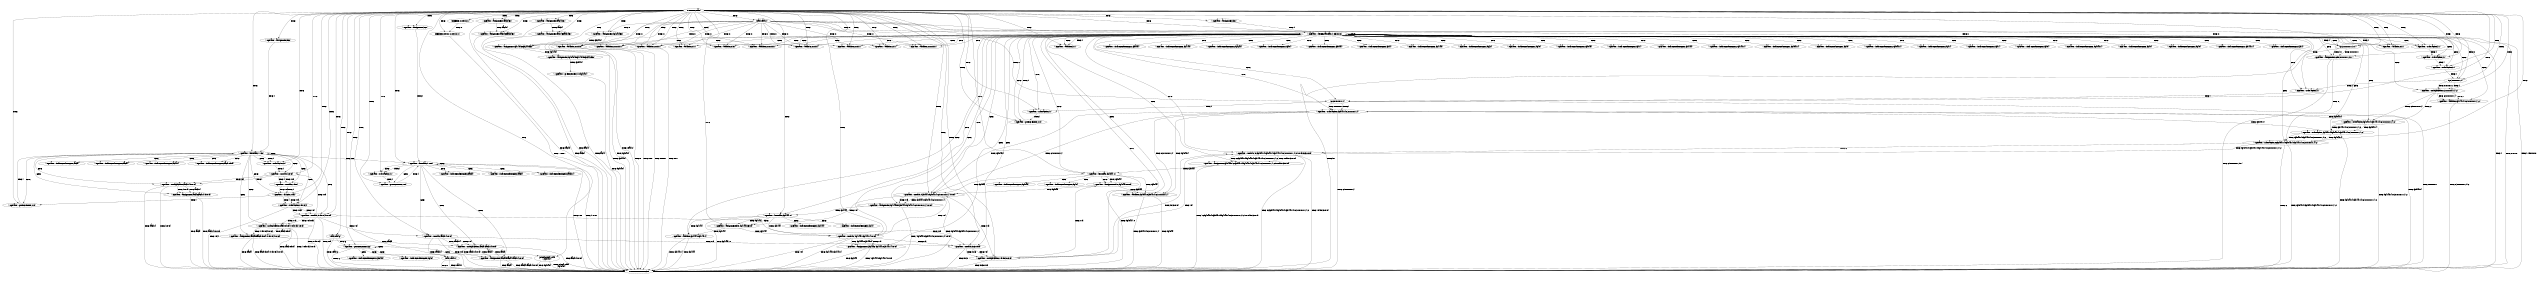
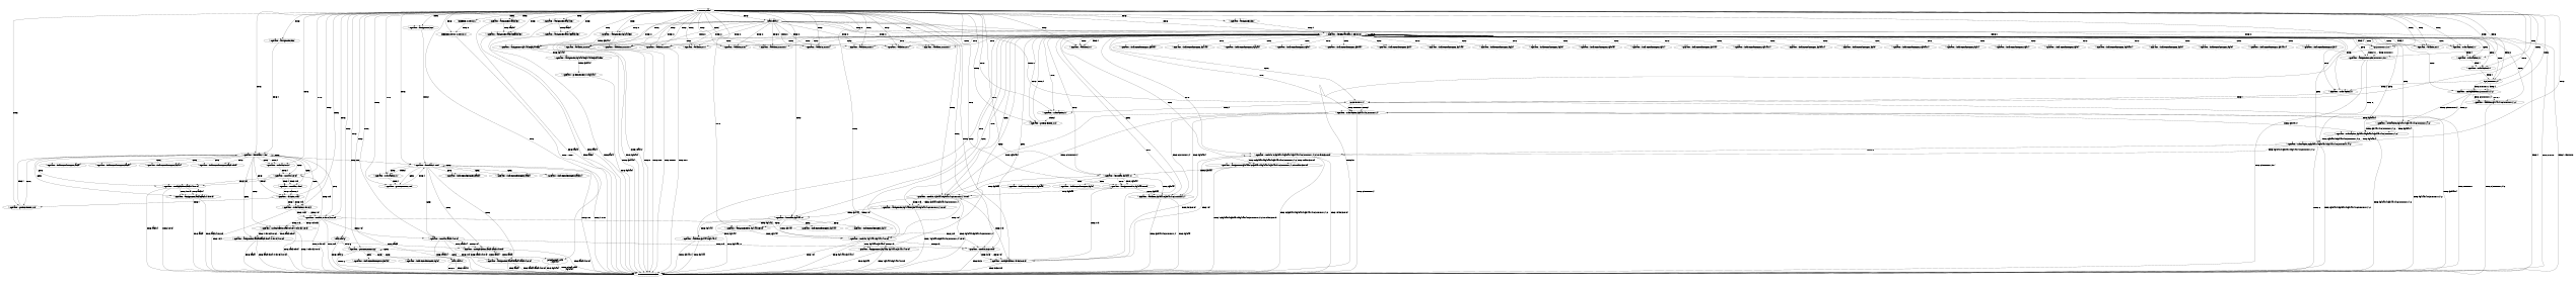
  digraph {
    n1 [label="(METHOD,main)"]
    n2 [label="(<operator>.assignment,fac[0]=ifac[0]=1)"]
    n3 [label="(<operator>.assignment,fac[1]=ifac[1]=1)"]
    n4 [label="(read,read(n))"]
    n5 [label="(read,read(q))"]
    n6 [label="(RETURN,return 0;,return 0;)"]
    n7 [label="(<operator>.assignment,i=2)"]
    n8 [label="(<operator>.lessThan,i<MN)"]
    n9 [label="(<operator>.preIncrement,++i)"]
    n10 [label="(<operator>.assignment,i=2)"]
    n11 [label="(<operator>.lessThan,i<MN)"]
    n12 [label="(<operator>.preIncrement,++i)"]
    n13 [label="(<operator>.assignment,i=1)"]
    n14 [label="(<operator>.lessEqualsThan,i<=n+n+n)"]
    n15 [label="(<operator>.preIncrement,++i)"]
    n16 [label="(<operator>.postDecrement,q--)"]
    n17 [label="(LITERAL,0,return 0;)"]
    n18 [label="(<operator>.assignment,ifac[0]=1)"]
    n19 [label="(<operator>.assignment,ifac[1]=1)"]
    n20 [label="(<operator>.assignment,dp[1][0]=dp[2][0]=n)"]
    n21 [label="(<operator>.assignment,G=C(n+n+n+1,i+1))"]
    n22 [label="(read,read(x))"]
    n23 [label="(printf,printf(\"%lld\n\",dp[0][x]))"]
    n24 [label="(<operator>.assignment,dp[2][0]=n)"]
    n25 [label="(<operator>.addition,n+n+n)"]
    n26 [label="(<operator>.lessThan,dp[0][i]<0)"]
    n27 [label="(<operator>.assignmentPlus,dp[0][i]+=Md)"]
    n28 [label="(<operator>.lessThan,dp[1][i]<0)"]
    n29 [label="(<operator>.assignmentPlus,dp[1][i]+=Md)"]
    n30 [label="(<operator>.modulo,ifac[i-1]%Md)"]
    n31 [label="(<operator>.addition,n+n)"]
    n32 [label="(C,C(n+n+n+1,i+1))"]
    n33 [label="(<operator>.modulo,(dp[0][i]+dp[0][i-1]-C(n+n+n+1,i))%Md)"]
    n34 [label="(<operator>.modulo,(dp[1][i]+dp[1][i-1])%Md)"]
    n35 [label="(<operator>.modulo,i%Md)"]
    n36 [label="(<operator>.modulo,(Md-Md/i)%Md)"]
    n37 [label="(<operator>.addition,n+n+n+1)"]
    n38 [label="(<operator>.addition,i+1)"]
    n39 [label="(<operator>.subtraction,G-dp[0][i-1]-dp[0][i-1]-dp[1][i-1]+C(n+n+n+1,i)*2)"]
    n40 [label="(<operator>.multiplication,Md*inv3%Md)"]
    n41 [label="(<operator>.subtraction,i-1)"]
    n42 [label="(<operator>.subtraction,Md-Md/i)"]
    n43 [label="(<operator>.subtraction,i-1)"]
    n44 [label="(<operator>.addition,n+n+1)"]
    n45 [label="(<operator>.modulo,inv3%Md)"]
    n46 [label="(<operator>.division,Md/i)"]
    n47 [label="(<operator>.addition,n+1)"]
    n48 [label="(C,C(n+n+n+1,i))"]
    n49 [label="(<operator>.subtraction,i-1)"]
    n50 [label="(<operator>.subtraction,i-1)"]
    n51 [label="(<operator>.subtraction,i-1)"]
    n52 [label="(<operator>.addition,n+n+n+1)"]
    n53 [label="(<operator>.subtraction,i-1)"]
    n54 [label="(<operator>.multiplication,C(n+n+n+1,i)*2)"]
    n55 [label="(<operator>.addition,n+n+1)"]
    n56 [label="(<operator>.subtraction,i-1)"]
    n57 [label="(C,C(n+n+n+1,i))"]
    n58 [label="(<operator>.addition,n+1)"]
    n59 [label="(<operator>.addition,n+n+n+1)"]
    n60 [label="(<operator>.addition,n+n+1)"]
    n61 [label="(<operator>.addition,n+1)"]
    n62 [label="(METHOD_RETURN,int)"]
    n63 [label="(<operator>.modulo,Md%i)"]
    n64 [label="(<operator>.assignment,fac[i]=fac[i-1]*i%Md)"]
    n65 [label="(<operator>.assignment,ifac[i]=ifac[Md%i]*(Md-Md/i)%Md)"]
    n66 [label="(<operator>.multiplication,fac[i-1]*i%Md)"]
    n67 [label="(<operator>.multiplication,ifac[Md%i]*(Md-Md/i)%Md)"]
    n68 [label="(<operator>.indirectIndexAccess,fac[i])"]
    n69 [label="(<operator>.indirectIndexAccess,ifac[i])"]
    n70 [label="(<operator>.indirectIndexAccess,fac[i-1])"]
    n71 [label="(<operator>.indirectIndexAccess,ifac[Md%i])"]
    n72 [label="(<operator>.assignment,ifac[i]=ifac[i]*ifac[i-1]%Md)"]
    n73 [label="(<operator>.multiplication,ifac[i]*ifac[i-1]%Md)"]
    n74 [label="(<operator>.indirectIndexAccess,ifac[i])"]
    n75 [label="(<operator>.indirectIndexAccess,ifac[i])"]
    n76 [label="(<operator>.indirectIndexAccess,ifac[i-1])"]
    n77 [label="(<operator>.assignment,dp[0][i]=(G-dp[0][i-1]-dp[0][i-1]-dp[1][i-1]+C(n+n+n+1,i)*2)%Md*inv3%Md)"]
    n78 [label="(<operator>.assignment,dp[1][i]=(dp[0][i]+dp[0][i-1]-C(n+n+n+1,i))%Md)"]
    n79 [label="(<operator>.assignment,dp[2][i]=(dp[1][i]+dp[1][i-1])%Md)"]
    n80 [label="(<operator>.modulo,(G-dp[0][i-1]-dp[0][i-1]-dp[1][i-1]+C(n+n+n+1,i)*2)%Md*inv3%Md)"]
    n81 [label="(<operator>.addition,dp[0][i]+dp[0][i-1]-C(n+n+n+1,i))"]
    n82 [label="(<operator>.addition,dp[1][i]+dp[1][i-1])"]
    n83 [label="(<operator>.subtraction,dp[0][i-1]-dp[0][i-1]-dp[1][i-1]+C(n+n+n+1,i)*2)"]
    n84 [label="(<operator>.subtraction,dp[0][i-1]-C(n+n+n+1,i))"]
    n85 [label="(<operator>.subtraction,dp[0][i-1]-dp[1][i-1]+C(n+n+n+1,i)*2)"]
    n86 [label="(<operator>.addition,dp[1][i-1]+C(n+n+n+1,i)*2)"]
    n87 [label="(<operator>.indirectIndexAccess,dp[0][i])"]
    n88 [label="(<operator>.indirectIndexAccess,dp[1][i])"]
    n89 [label="(<operator>.indirectIndexAccess,dp[2][i])"]
    n90 [label="(<operator>.indirectIndexAccess,dp[0])"]
    n91 [label="(<operator>.indirectIndexAccess,dp[0][i])"]
    n92 [label="(<operator>.indirectIndexAccess,dp[1])"]
    n93 [label="(<operator>.indirectIndexAccess,dp[1][i])"]
    n94 [label="(<operator>.indirectIndexAccess,dp[2])"]
    n95 [label="(<operator>.indirectIndexAccess,dp[0])"]
    n96 [label="(<operator>.indirectIndexAccess,dp[0][i])"]
    n97 [label="(<operator>.indirectIndexAccess,dp[1])"]
    n98 [label="(<operator>.indirectIndexAccess,dp[1][i])"]
    n99 [label="(<operator>.indirectIndexAccess,dp[1][i-1])"]
    n100 [label="(<operator>.indirectIndexAccess,dp[0][i-1])"]
    n101 [label="(<operator>.indirectIndexAccess,dp[0])"]
    n102 [label="(<operator>.indirectIndexAccess,dp[0][i-1])"]
    n103 [label="(<operator>.indirectIndexAccess,dp[1])"]
    n104 [label="(<operator>.indirectIndexAccess,dp[1])"]
    n105 [label="(<operator>.indirectIndexAccess,dp[0])"]
    n106 [label="(<operator>.indirectIndexAccess,dp[0][i-1])"]
    n107 [label="(<operator>.indirectIndexAccess,dp[0])"]
    n108 [label="(<operator>.indirectIndexAccess,dp[0])"]
    n109 [label="(<operator>.indirectIndexAccess,dp[1][i-1])"]
    n110 [label="(<operator>.indirectIndexAccess,dp[1])"]
    n111 [label="(<operator>.indirectIndexAccess,dp[0][x])"]
    n112 [label="(<operator>.indirectIndexAccess,dp[0])"]
    n113 [label="(<operator>.assignment,dp[0][0]=dp[1][0]=dp[2][0]=n)"]
    n114 [label="(<operator>.indirectIndexAccess,dp[0][i])"]
    n115 [label="(<operator>.indirectIndexAccess,dp[0])"]
    n116 [label="(<operator>.indirectIndexAccess,dp[1][i])"]
    n117 [label="(<operator>.indirectIndexAccess,dp[1])"]
    n118 [label="(<operator>.preIncrement,++dp[0][0])"]
    n1 -> n2 [label="DDG: "]
    n1 -> n3 [label="DDG: "]
    n1 -> n4 [label="DDG: "]
    n1 -> n5 [label="DDG: "]
    n1 -> n6 [label="DDG: "]
    n1 -> n7 [label="DDG: "]
    n1 -> n8 [label="DDG: "]
    n1 -> n9 [label="DDG: "]
    n1 -> n10 [label="DDG: "]
    n1 -> n11 [label="DDG: "]
    n1 -> n12 [label="DDG: "]
    n1 -> n13 [label="DDG: "]
    n1 -> n14 [label="DDG: "]
    n1 -> n15 [label="DDG: "]
    n1 -> n16 [label="DDG: "]
    n1 -> n17 [label="DDG: "]
    n1 -> n18 [label="DDG: "]
    n1 -> n19 [label="DDG: "]
    n1 -> n20 [label="DDG: "]
    n1 -> n21 [label="DDG: "]
    n1 -> n22 [label="DDG: "]
    n1 -> n23 [label="DDG: "]
    n1 -> n24 [label="DDG: "]
    n1 -> n25 [label="DDG: "]
    n1 -> n26 [label="DDG: "]
+   n1 -> n27 [label="DDG: "]
    n1 -> n28 [label="DDG: "]
    n1 -> n29 [label="DDG: "]
    n1 -> n30 [label="DDG: "]
    n1 -> n31 [label="DDG: "]
    n1 -> n32 [label="DDG: "]
    n1 -> n33 [label="DDG: "]
    n1 -> n34 [label="DDG: "]
    n1 -> n35 [label="DDG: "]
    n1 -> n36 [label="DDG: "]
    n1 -> n37 [label="DDG: "]
    n1 -> n38 [label="DDG: "]
    n1 -> n39 [label="DDG: "]
    n1 -> n40 [label="DDG: "]
    n1 -> n41 [label="DDG: "]
    n1 -> n42 [label="DDG: "]
    n1 -> n43 [label="DDG: "]
    n1 -> n44 [label="DDG: "]
    n1 -> n45 [label="DDG: "]
    n1 -> n46 [label="DDG: "]
    n1 -> n47 [label="DDG: "]
    n1 -> n48 [label="DDG: "]
    n1 -> n49 [label="DDG: "]
    n1 -> n50 [label="DDG: "]
    n1 -> n51 [label="DDG: "]
    n1 -> n52 [label="DDG: "]
    n1 -> n53 [label="DDG: "]
    n1 -> n54 [label="DDG: "]
    n1 -> n55 [label="DDG: "]
    n1 -> n56 [label="DDG: "]
    n1 -> n57 [label="DDG: "]
    n1 -> n58 [label="DDG: "]
    n1 -> n59 [label="DDG: "]
    n1 -> n60 [label="DDG: "]
    n1 -> n61 [label="DDG: "]
    n2 -> n62 [label="DDG: fac[0]"]
    n3 -> n62 [label="DDG: fac[1]"]
    n4 -> n14 [label="DDG: n"]
    n4 -> n20 [label="DDG: n"]
    n4 -> n24 [label="DDG: n"]
    n4 -> n25 [label="DDG: n"]
    n4 -> n31 [label="DDG: n"]
    n4 -> n32 [label="DDG: n"]
    n4 -> n37 [label="DDG: n"]
    n4 -> n44 [label="DDG: n"]
    n4 -> n47 [label="DDG: n"]
    n4 -> n48 [label="DDG: n"]
    n4 -> n52 [label="DDG: n"]
    n4 -> n55 [label="DDG: n"]
    n4 -> n57 [label="DDG: n"]
    n4 -> n58 [label="DDG: n"]
    n4 -> n59 [label="DDG: n"]
    n4 -> n60 [label="DDG: n"]
    n4 -> n61 [label="DDG: n"]
    n4 -> n62 [label="DDG: read(n)"]
    n5 -> n16 [label="DDG: q"]
    n5 -> n62 [label="DDG: read(q)"]
    n6 -> n62 [label="DDG: <RET>"]
    n7 -> n8 [label="DDG: i"]
    n8 -> n8 [label="CDG: "]
    n8 -> n9 [label="CDG: "]
    n8 -> n11 [label="DDG: MN"]
    n8 -> n35 [label="CDG: "]
    n8 -> n36 [label="CDG: "]
    n8 -> n41 [label="DDG: i"]
    n8 -> n41 [label="CDG: "]
    n8 -> n42 [label="CDG: "]
    n8 -> n46 [label="CDG: "]
    n8 -> n63 [label="CDG: "]
    n8 -> n64 [label="CDG: "]
    n8 -> n65 [label="CDG: "]
    n8 -> n66 [label="CDG: "]
    n8 -> n67 [label="CDG: "]
    n8 -> n68 [label="CDG: "]
    n8 -> n69 [label="CDG: "]
    n8 -> n70 [label="CDG: "]
    n8 -> n71 [label="CDG: "]
    n9 -> n8 [label="DDG: i"]
    n10 -> n11 [label="DDG: i"]
    n11 -> n11 [label="CDG: "]
    n11 -> n12 [label="CDG: "]
    n11 -> n30 [label="CDG: "]
    n11 -> n43 [label="DDG: i"]
    n11 -> n43 [label="CDG: "]
    n11 -> n62 [label="DDG: MN"]
    n11 -> n62 [label="DDG: i<MN"]
    n11 -> n72 [label="CDG: "]
    n11 -> n73 [label="CDG: "]
    n11 -> n74 [label="CDG: "]
    n11 -> n75 [label="CDG: "]
    n11 -> n76 [label="CDG: "]
    n12 -> n11 [label="DDG: i"]
    n13 -> n14 [label="DDG: i"]
    n14 -> n14 [label="CDG: "]
    n14 -> n15 [label="CDG: "]
    n14 -> n21 [label="CDG: "]
    n14 -> n25 [label="CDG: "]
    n14 -> n26 [label="CDG: "]
    n14 -> n28 [label="CDG: "]
    n14 -> n31 [label="CDG: "]
    n14 -> n32 [label="DDG: i"]
    n14 -> n32 [label="CDG: "]
    n14 -> n33 [label="CDG: "]
    n14 -> n34 [label="CDG: "]
    n14 -> n37 [label="CDG: "]
    n14 -> n38 [label="DDG: i"]
    n14 -> n38 [label="CDG: "]
    n14 -> n39 [label="CDG: "]
    n14 -> n40 [label="CDG: "]
    n14 -> n44 [label="CDG: "]
    n14 -> n45 [label="CDG: "]
    n14 -> n47 [label="CDG: "]
    n14 -> n48 [label="CDG: "]
    n14 -> n49 [label="CDG: "]
    n14 -> n50 [label="DDG: i"]
    n14 -> n50 [label="CDG: "]
    n14 -> n51 [label="CDG: "]
    n14 -> n52 [label="CDG: "]
    n14 -> n53 [label="CDG: "]
    n14 -> n54 [label="CDG: "]
    n14 -> n55 [label="CDG: "]
    n14 -> n56 [label="CDG: "]
    n14 -> n57 [label="CDG: "]
    n14 -> n58 [label="CDG: "]
    n14 -> n59 [label="CDG: "]
    n14 -> n60 [label="CDG: "]
    n14 -> n61 [label="CDG: "]
    n14 -> n62 [label="DDG: i"]
    n14 -> n62 [label="DDG: n+n+n"]
    n14 -> n62 [label="DDG: i<=n+n+n"]
    n14 -> n77 [label="CDG: "]
    n14 -> n78 [label="CDG: "]
-   n14 -> n79 [label="CDG: "]
+   n79 -> n14 [label="CDG: "]
    n14 -> n80 [label="CDG: "]
    n14 -> n81 [label="CDG: "]
    n14 -> n82 [label="CDG: "]
    n14 -> n83 [label="CDG: "]
    n14 -> n84 [label="CDG: "]
    n14 -> n85 [label="CDG: "]
    n14 -> n86 [label="CDG: "]
    n14 -> n87 [label="CDG: "]
    n14 -> n88 [label="CDG: "]
    n14 -> n89 [label="CDG: "]
    n14 -> n90 [label="CDG: "]
    n14 -> n91 [label="CDG: "]
    n14 -> n92 [label="CDG: "]
    n14 -> n93 [label="CDG: "]
    n14 -> n94 [label="CDG: "]
    n14 -> n95 [label="CDG: "]
    n14 -> n96 [label="CDG: "]
    n14 -> n97 [label="CDG: "]
    n14 -> n98 [label="CDG: "]
    n14 -> n99 [label="CDG: "]
    n14 -> n100 [label="CDG: "]
    n14 -> n101 [label="CDG: "]
    n14 -> n102 [label="CDG: "]
    n14 -> n103 [label="CDG: "]
    n14 -> n104 [label="CDG: "]
    n14 -> n105 [label="CDG: "]
    n14 -> n106 [label="CDG: "]
    n14 -> n107 [label="CDG: "]
    n14 -> n108 [label="CDG: "]
    n14 -> n109 [label="CDG: "]
    n14 -> n110 [label="CDG: "]
    n15 -> n14 [label="DDG: i"]
    n16 -> n16 [label="CDG: "]
    n16 -> n22 [label="CDG: "]
    n16 -> n23 [label="CDG: "]
    n16 -> n62 [label="DDG: q"]
    n16 -> n111 [label="CDG: "]
    n16 -> n112 [label="CDG: "]
    n17 -> n6 [label="DDG: 0"]
    n18 -> n2 [label="DDG: ifac[0]"]
    n18 -> n62 [label="DDG: ifac[0]"]
    n19 -> n3 [label="DDG: ifac[1]"]
    n19 -> n62 [label="DDG: ifac[1]"]
    n20 -> n62 [label="DDG: dp[1][0]"]
    n20 -> n113 [label="DDG: dp[1][0]"]
    n21 -> n39 [label="DDG: G"]
    n21 -> n62 [label="DDG: C(n+n+n+1,i+1)"]
    n22 -> n62 [label="DDG: x"]
    n22 -> n62 [label="DDG: read(x)"]
    n23 -> n62 [label="DDG: dp[0][x]"]
    n23 -> n62 [label="DDG: printf(\"%lld\n\",dp[0][x])"]
    n24 -> n20 [label="DDG: dp[2][0]"]
    n24 -> n62 [label="DDG: dp[2][0]"]
    n25 -> n62 [label="DDG: n"]
    n25 -> n62 [label="DDG: n+n"]
    n26 -> n27 [label="DDG: dp[0][i]"]
    n26 -> n27 [label="CDG: "]
    n26 -> n33 [label="DDG: dp[0][i]"]
-   n26 -> n62 [label="DDG: dp[0][i]<0"]
    n26 -> n81 [label="DDG: dp[0][i]"]
    n26 -> n114 [label="CDG: "]
    n26 -> n115 [label="CDG: "]
    n27 -> n33 [label="DDG: dp[0][i]"]
    n27 -> n81 [label="DDG: dp[0][i]"]
    n28 -> n29 [label="DDG: dp[1][i]"]
    n28 -> n29 [label="CDG: "]
    n28 -> n34 [label="DDG: dp[1][i]"]
    n28 -> n62 [label="DDG: dp[1][i]<0"]
    n28 -> n82 [label="DDG: dp[1][i]"]
    n28 -> n116 [label="CDG: "]
    n28 -> n117 [label="CDG: "]
    n29 -> n34 [label="DDG: dp[1][i]"]
    n29 -> n82 [label="DDG: dp[1][i]"]
    n30 -> n45 [label="DDG: Md"]
    n30 -> n62 [label="DDG: ifac[i-1]"]
    n30 -> n62 [label="DDG: Md"]
    n30 -> n73 [label="DDG: ifac[i-1]"]
    n30 -> n73 [label="DDG: Md"]
    n32 -> n21 [label="DDG: n+n+n+1"]
    n32 -> n21 [label="DDG: i+1"]
    n32 -> n62 [label="DDG: i+1"]
    n33 -> n29 [label="DDG: Md"]
    n33 -> n34 [label="DDG: Md"]
    n33 -> n62 [label="DDG: dp[0][i]+dp[0][i-1]-C(n+n+n+1,i)"]
    n33 -> n78 [label="DDG: dp[0][i]+dp[0][i-1]-C(n+n+n+1,i)"]
    n33 -> n78 [label="DDG: Md"]
    n34 -> n45 [label="DDG: Md"]
    n34 -> n62 [label="DDG: dp[1][i]+dp[1][i-1]"]
    n34 -> n62 [label="DDG: Md"]
    n34 -> n79 [label="DDG: Md"]
    n34 -> n79 [label="DDG: dp[1][i]+dp[1][i-1]"]
    n35 -> n63 [label="DDG: Md"]
    n35 -> n63 [label="DDG: i"]
    n35 -> n66 [label="DDG: Md"]
    n35 -> n66 [label="DDG: i"]
    n36 -> n30 [label="DDG: Md"]
    n36 -> n35 [label="DDG: Md"]
    n36 -> n45 [label="DDG: Md"]
    n36 -> n62 [label="DDG: Md-Md/i"]
    n36 -> n62 [label="DDG: Md"]
    n36 -> n67 [label="DDG: Md"]
    n36 -> n67 [label="DDG: Md-Md/i"]
    n39 -> n62 [label="DDG: G"]
    n39 -> n62 [label="DDG: dp[0][i-1]-dp[0][i-1]-dp[1][i-1]+C(n+n+n+1,i)*2"]
    n39 -> n80 [label="DDG: dp[0][i-1]-dp[0][i-1]-dp[1][i-1]+C(n+n+n+1,i)*2"]
    n39 -> n80 [label="DDG: G"]
    n40 -> n27 [label="DDG: Md"]
    n40 -> n33 [label="DDG: Md"]
    n40 -> n62 [label="DDG: inv3%Md"]
    n40 -> n80 [label="DDG: Md"]
    n40 -> n80 [label="DDG: inv3%Md"]
    n41 -> n35 [label="DDG: i"]
    n42 -> n36 [label="DDG: Md"]
    n42 -> n36 [label="DDG: Md/i"]
    n42 -> n62 [label="DDG: Md/i"]
    n43 -> n12 [label="DDG: i"]
    n45 -> n40 [label="DDG: Md"]
    n45 -> n40 [label="DDG: inv3"]
    n45 -> n62 [label="DDG: inv3"]
    n46 -> n9 [label="DDG: i"]
    n46 -> n42 [label="DDG: Md"]
    n46 -> n42 [label="DDG: i"]
    n48 -> n49 [label="DDG: i"]
    n48 -> n62 [label="DDG: n+n+n+1"]
    n48 -> n84 [label="DDG: i"]
    n48 -> n84 [label="DDG: n+n+n+1"]
    n49 -> n15 [label="DDG: i"]
    n50 -> n53 [label="DDG: i"]
    n51 -> n48 [label="DDG: i"]
    n52 -> n62 [label="DDG: n+n+1"]
    n53 -> n56 [label="DDG: i"]
    n54 -> n85 [label="DDG: 2"]
    n54 -> n85 [label="DDG: C(n+n+n+1,i)"]
    n54 -> n86 [label="DDG: 2"]
    n54 -> n86 [label="DDG: C(n+n+n+1,i)"]
    n55 -> n62 [label="DDG: n+1"]
    n56 -> n57 [label="DDG: i"]
    n57 -> n51 [label="DDG: i"]
    n57 -> n54 [label="DDG: n+n+n+1"]
    n57 -> n54 [label="DDG: i"]
    n63 -> n46 [label="DDG: Md"]
    n63 -> n46 [label="DDG: i"]
    n64 -> n62 [label="DDG: fac[i]"]
    n64 -> n62 [label="DDG: fac[i-1]*i%Md"]
    n65 -> n62 [label="DDG: ifac[i]"]
    n65 -> n62 [label="DDG: ifac[Md%i]*(Md-Md/i)%Md"]
    n65 -> n73 [label="DDG: ifac[i]"]
    n66 -> n62 [label="DDG: fac[i-1]"]
    n66 -> n62 [label="DDG: i%Md"]
    n66 -> n64 [label="DDG: i%Md"]
    n66 -> n64 [label="DDG: fac[i-1]"]
    n67 -> n62 [label="DDG: ifac[Md%i]"]
    n67 -> n62 [label="DDG: (Md-Md/i)%Md"]
    n67 -> n65 [label="DDG: ifac[Md%i]"]
    n67 -> n65 [label="DDG: (Md-Md/i)%Md"]
    n72 -> n62 [label="DDG: ifac[i]"]
    n72 -> n62 [label="DDG: ifac[i]*ifac[i-1]%Md"]
    n72 -> n73 [label="DDG: ifac[i]"]
    n73 -> n62 [label="DDG: ifac[i-1]%Md"]
    n73 -> n72 [label="DDG: ifac[i-1]%Md"]
    n73 -> n72 [label="DDG: ifac[i]"]
    n77 -> n26 [label="DDG: dp[0][i]"]
    n77 -> n62 [label="DDG: (G-dp[0][i-1]-dp[0][i-1]-dp[1][i-1]+C(n+n+n+1,i)*2)%Md*inv3%Md"]
    n78 -> n28 [label="DDG: dp[1][i]"]
    n78 -> n62 [label="DDG: (dp[0][i]+dp[0][i-1]-C(n+n+n+1,i))%Md"]
    n79 -> n62 [label="DDG: dp[2][i]"]
    n79 -> n62 [label="DDG: (dp[1][i]+dp[1][i-1])%Md"]
    n80 -> n62 [label="DDG: G-dp[0][i-1]-dp[0][i-1]-dp[1][i-1]+C(n+n+n+1,i)*2"]
    n80 -> n62 [label="DDG: Md*inv3%Md"]
    n80 -> n77 [label="DDG: Md*inv3%Md"]
    n80 -> n77 [label="DDG: G-dp[0][i-1]-dp[0][i-1]-dp[1][i-1]+C(n+n+n+1,i)*2"]
    n81 -> n62 [label="DDG: dp[0][i]"]
    n81 -> n62 [label="DDG: dp[0][i-1]-C(n+n+n+1,i)"]
    n82 -> n62 [label="DDG: dp[1][i]"]
    n82 -> n62 [label="DDG: dp[1][i-1]"]
    n83 -> n39 [label="DDG: dp[0][i-1]"]
    n83 -> n39 [label="DDG: dp[0][i-1]-dp[1][i-1]+C(n+n+n+1,i)*2"]
    n83 -> n62 [label="DDG: dp[0][i-1]-dp[1][i-1]+C(n+n+n+1,i)*2"]
    n83 -> n84 [label="DDG: dp[0][i-1]"]
    n84 -> n33 [label="DDG: dp[0][i-1]"]
    n84 -> n33 [label="DDG: C(n+n+n+1,i)"]
    n84 -> n62 [label="DDG: dp[0][i-1]"]
    n84 -> n62 [label="DDG: C(n+n+n+1,i)"]
    n84 -> n81 [label="DDG: dp[0][i-1]"]
    n84 -> n81 [label="DDG: C(n+n+n+1,i)"]
    n84 -> n85 [label="DDG: dp[0][i-1]"]
    n85 -> n62 [label="DDG: dp[1][i-1]+C(n+n+n+1,i)*2"]
    n85 -> n83 [label="DDG: dp[0][i-1]"]
    n85 -> n83 [label="DDG: dp[1][i-1]+C(n+n+n+1,i)*2"]
    n86 -> n62 [label="DDG: C(n+n+n+1,i)*2"]
    n113 -> n118 [label="DDG: dp[0][0]"]
    n118 -> n62 [label="DDG: dp[0][0]"]
  }
